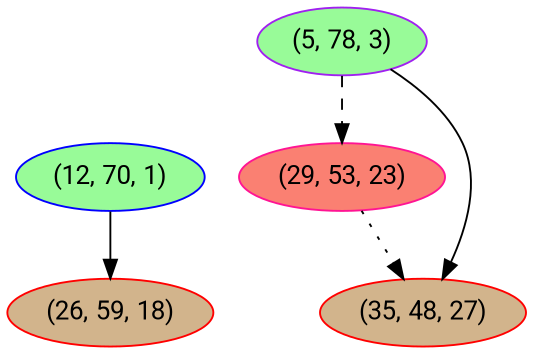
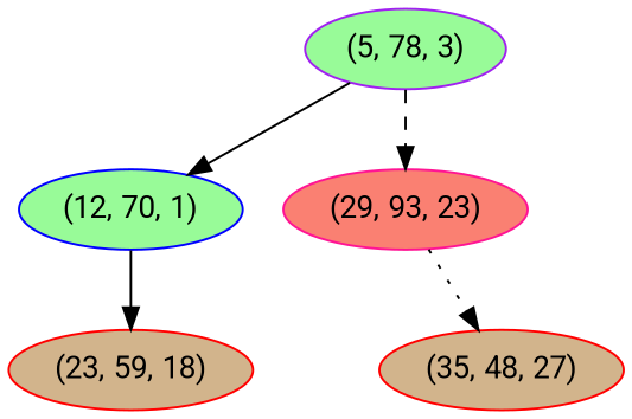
  digraph {
    fontname=Roboto
    node [color=red fillcolor=palegreen fontname=Roboto style=filled]
    edge [fontname=Roboto style=solid]
    "(5, 78, 3)" [color=purple]
    n2 [color=blue label="(12, 70, 1)"]
-   "(29, 53, 23)" [color=deeppink fillcolor=salmon]
-   "(23, 59, 18)" [fillcolor=tan label="(26, 59, 18)"]
+   "(29, 53, 23)" [color=deeppink fillcolor=salmon label="(29, 93, 23)"]
+   "(23, 59, 18)" [fillcolor=tan]
    "(35, 48, 27)" [fillcolor=tan]
-   "(5, 78, 3)" -> "(35, 48, 27)"
+   "(5, 78, 3)" -> n2
    "(5, 78, 3)" -> "(29, 53, 23)" [style=dashed]
    n2 -> "(23, 59, 18)"
    "(29, 53, 23)" -> "(35, 48, 27)" [style=dotted]
  }
